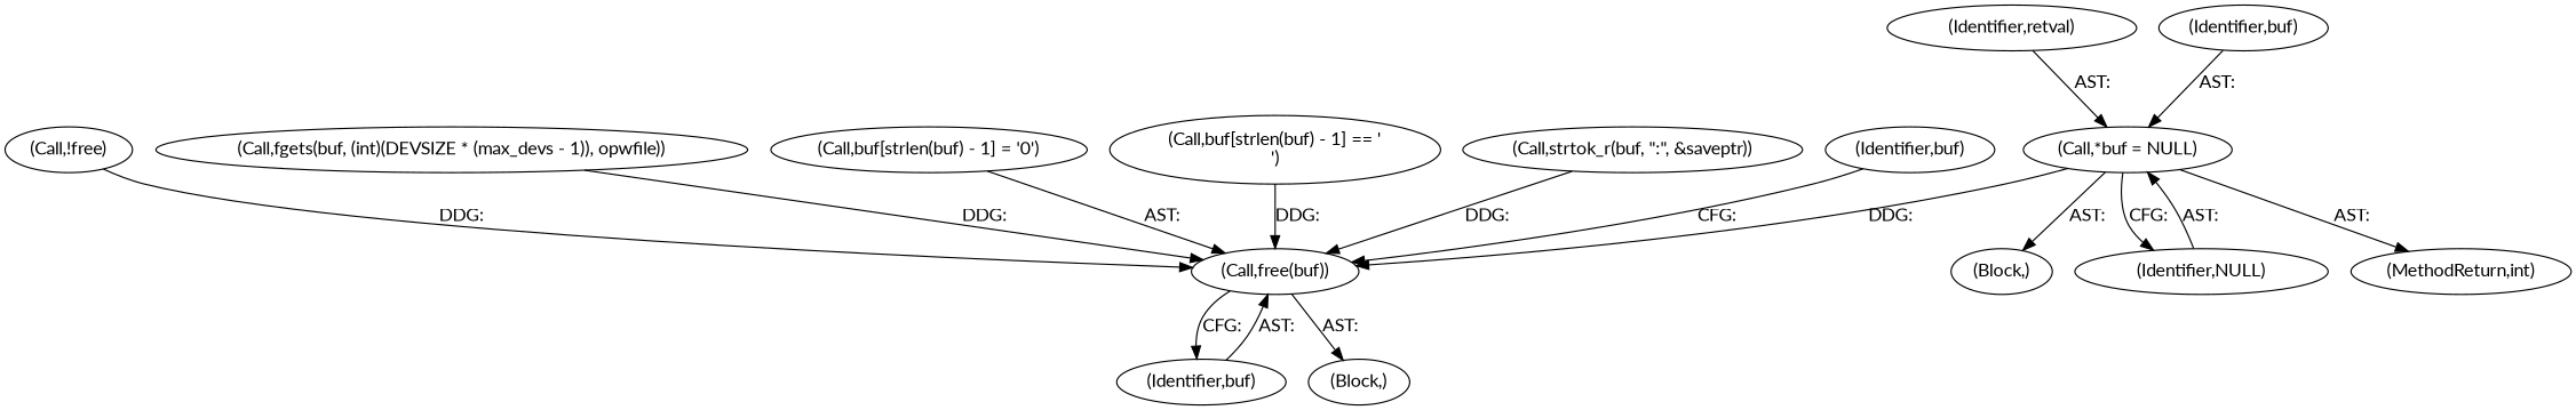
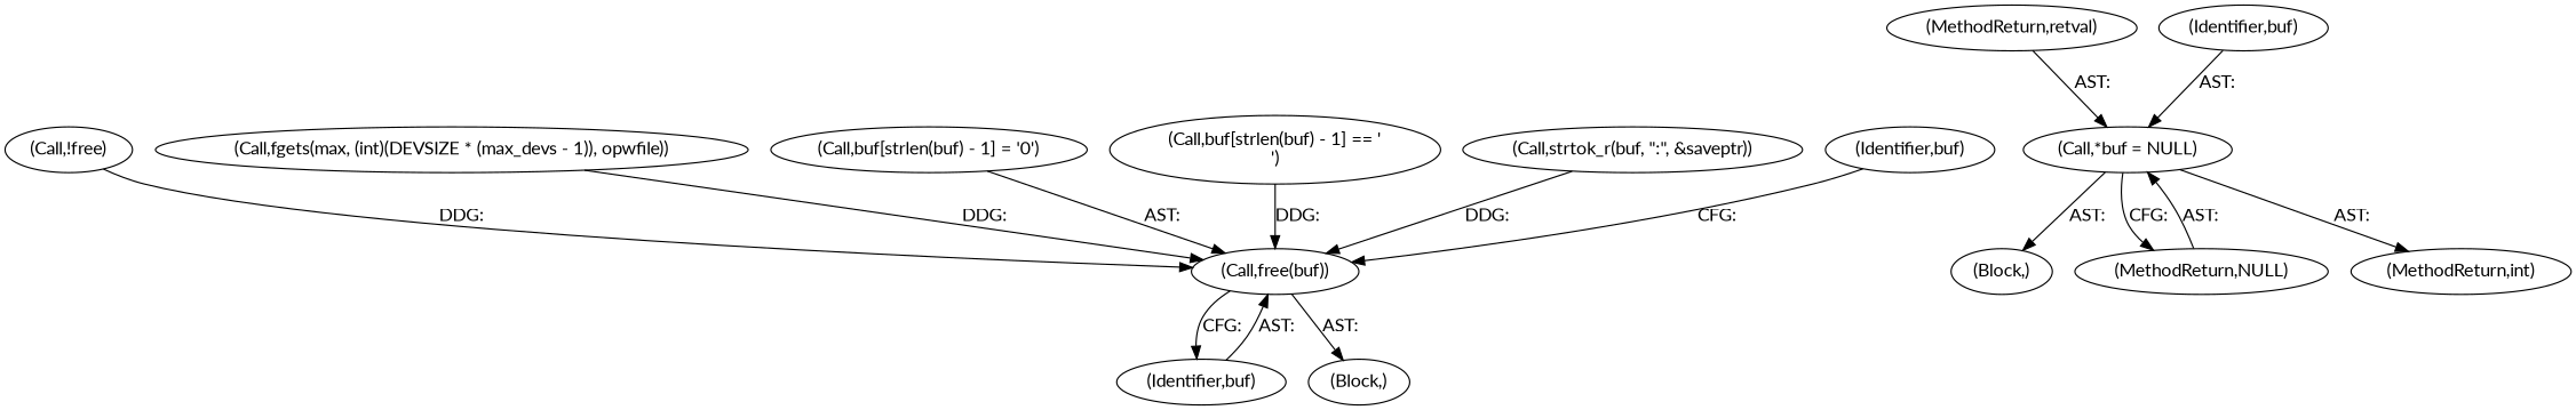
  digraph {
    fontname=Lato
    node [fontname=Lato]
    edge [fontname=Lato]
    n1 [label="(Call,*buf = NULL)"]
    n2 [label="(Call,free(buf))"]
    n3 [label="(Block,)"]
-   n4 [label="(Identifier,NULL)"]
+   n4 [label="(MethodReturn,NULL)"]
    n5 [label="(MethodReturn,int)"]
    n6 [label="(Identifier,buf)"]
    n7 [label="(Block,)"]
    n8 [label="(Call,!free)"]
-   n9 [label="(Identifier,retval)"]
-   n10 [label="(Call,fgets(buf, (int)(DEVSIZE * (max_devs - 1)), opwfile))"]
+   n9 [label="(MethodReturn,retval)"]
+   n10 [label="(Call,fgets(max, (int)(DEVSIZE * (max_devs - 1)), opwfile))"]
    n11 [label="(Call,buf[strlen(buf) - 1] = '\0')"]
    n12 [label="(Call,buf[strlen(buf) - 1] == '\n')"]
    n13 [label="(Call,strtok_r(buf, \":\", &saveptr))"]
    n14 [label="(Identifier,buf)"]
    n15 [label="(Identifier,buf)"]
-   n1 -> n2 [label="DDG: "]
    n1 -> n3 [label="AST: "]
    n1 -> n4 [label="CFG: "]
    n1 -> n5 [label="AST: "]
    n2 -> n6 [label="CFG: "]
    n2 -> n7 [label="AST: "]
    n4 -> n1 [label="AST: "]
    n6 -> n2 [label="AST: "]
    n8 -> n2 [label="DDG: "]
    n9 -> n1 [label="AST: "]
    n10 -> n2 [label="DDG: "]
    n11 -> n2 [label="AST: "]
    n12 -> n2 [label="DDG: "]
    n13 -> n2 [label="DDG: "]
    n14 -> n2 [label="CFG: "]
    n15 -> n1 [label="AST: "]
  }
